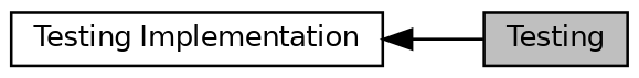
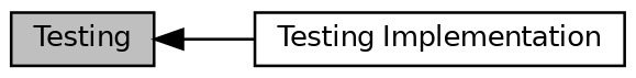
  digraph {
    rankdir=LR
    node [color=black fontname=Helvetica fontsize=10 shape=record style=filled]
    n1 [fillcolor=white height=0.2 label="Testing Implementation" width=0.4]
    n2 [fillcolor=grey75 fontcolor=black height=0.2 label=Testing width=0.4]
-   n1 -> n2 [dir=back fontname=Helvetica fontsize=10 labelfontname=Helvetica labelfontsize=10 shape=plaintext style=solid]
+   n2 -> n1 [dir=back fontname=Helvetica fontsize=10 labelfontname=Helvetica labelfontsize=10 shape=plaintext style=solid]
  }
